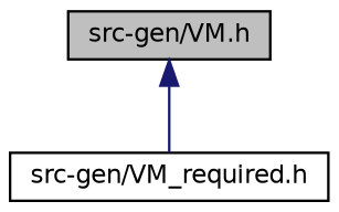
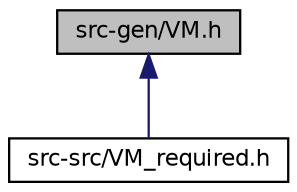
  digraph {
    node [color=black fontname=Helvetica fontsize=10 shape=record style=filled]
    n1 [fillcolor=grey75 fontcolor=black height=0.2 label="src-gen/VM.h" width=0.4]
-   n2 [fillcolor=white height=0.2 label="src-gen/VM_required.h" width=0.4]
+   n2 [fillcolor=white height=0.2 label="src-src/VM_required.h" width=0.4]
    n1 -> n2 [color=midnightblue dir=back fontname=Helvetica fontsize=10 labelfontname=Helvetica labelfontsize=10 style=solid]
  }
